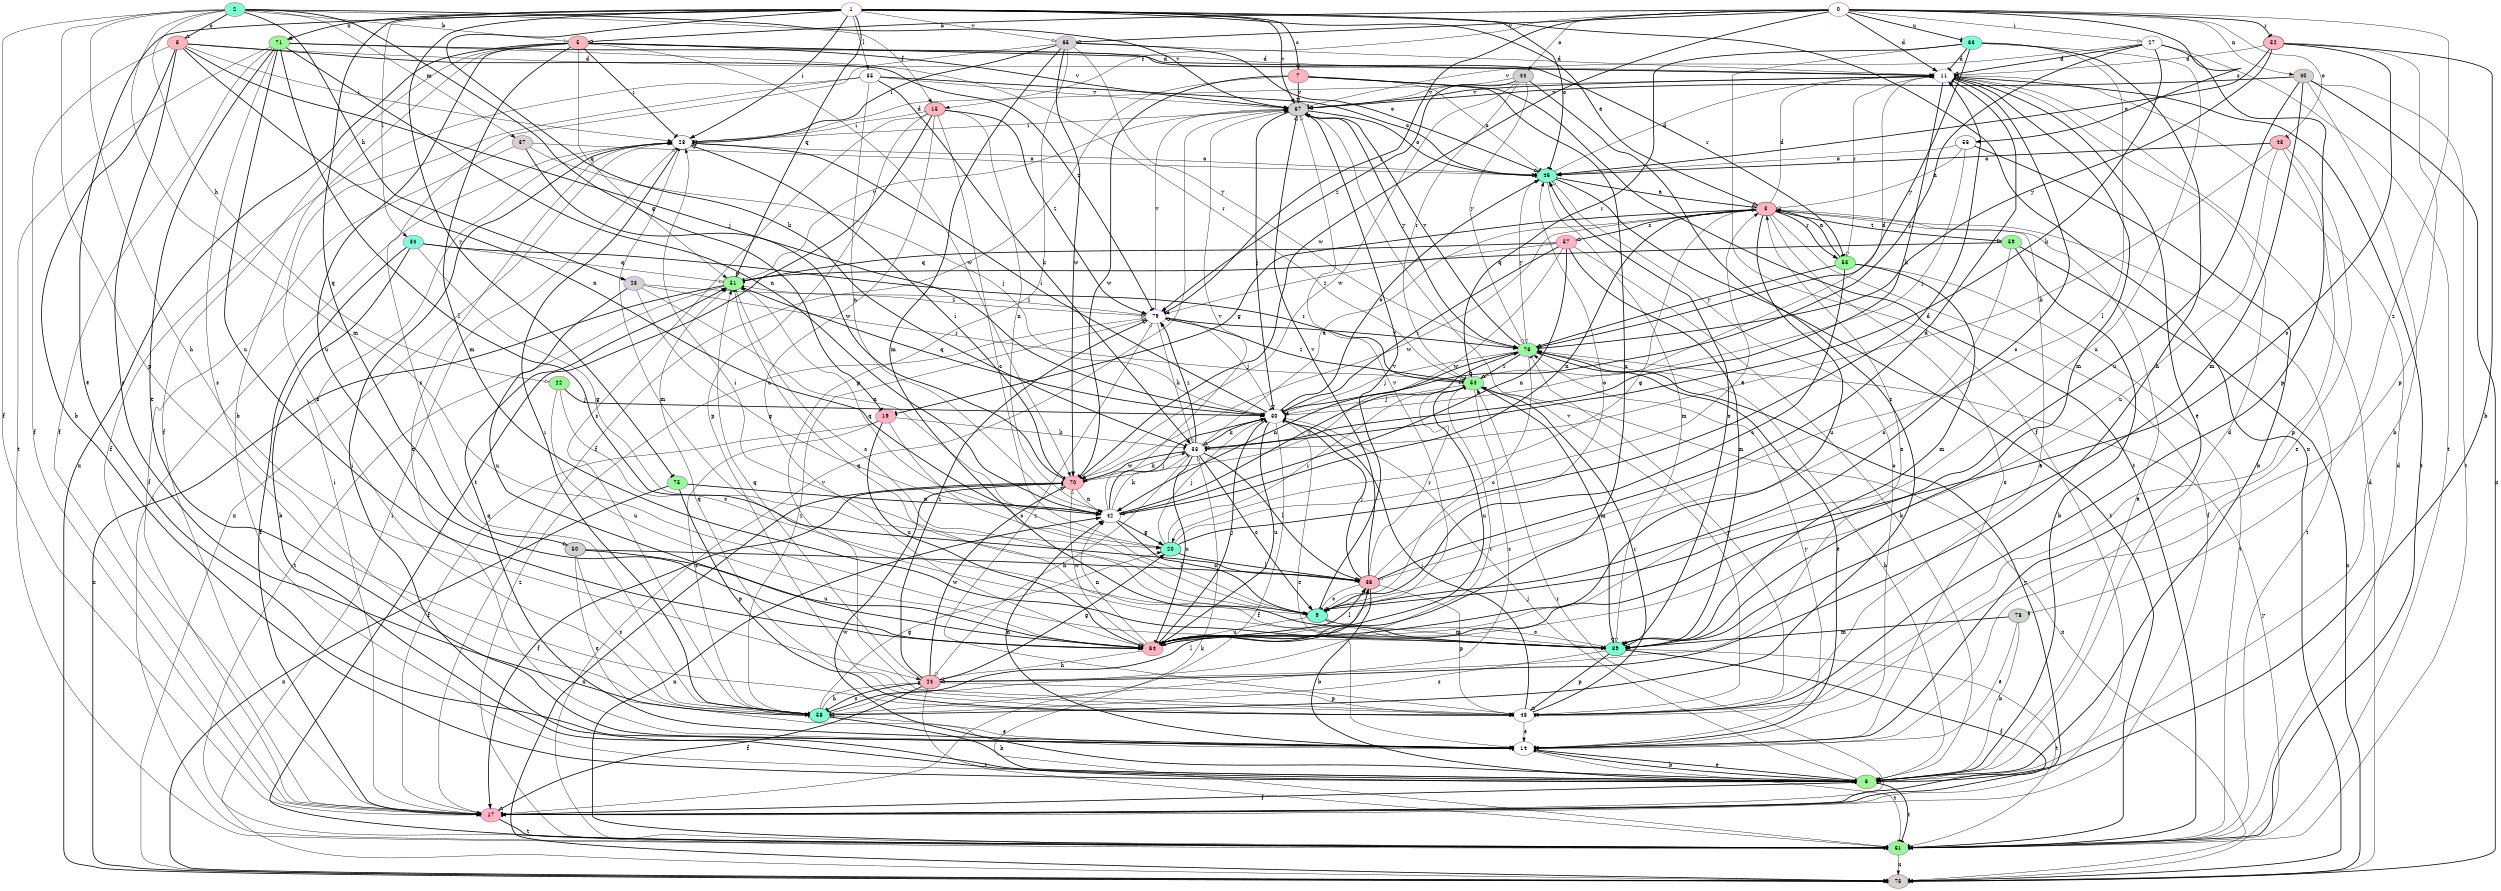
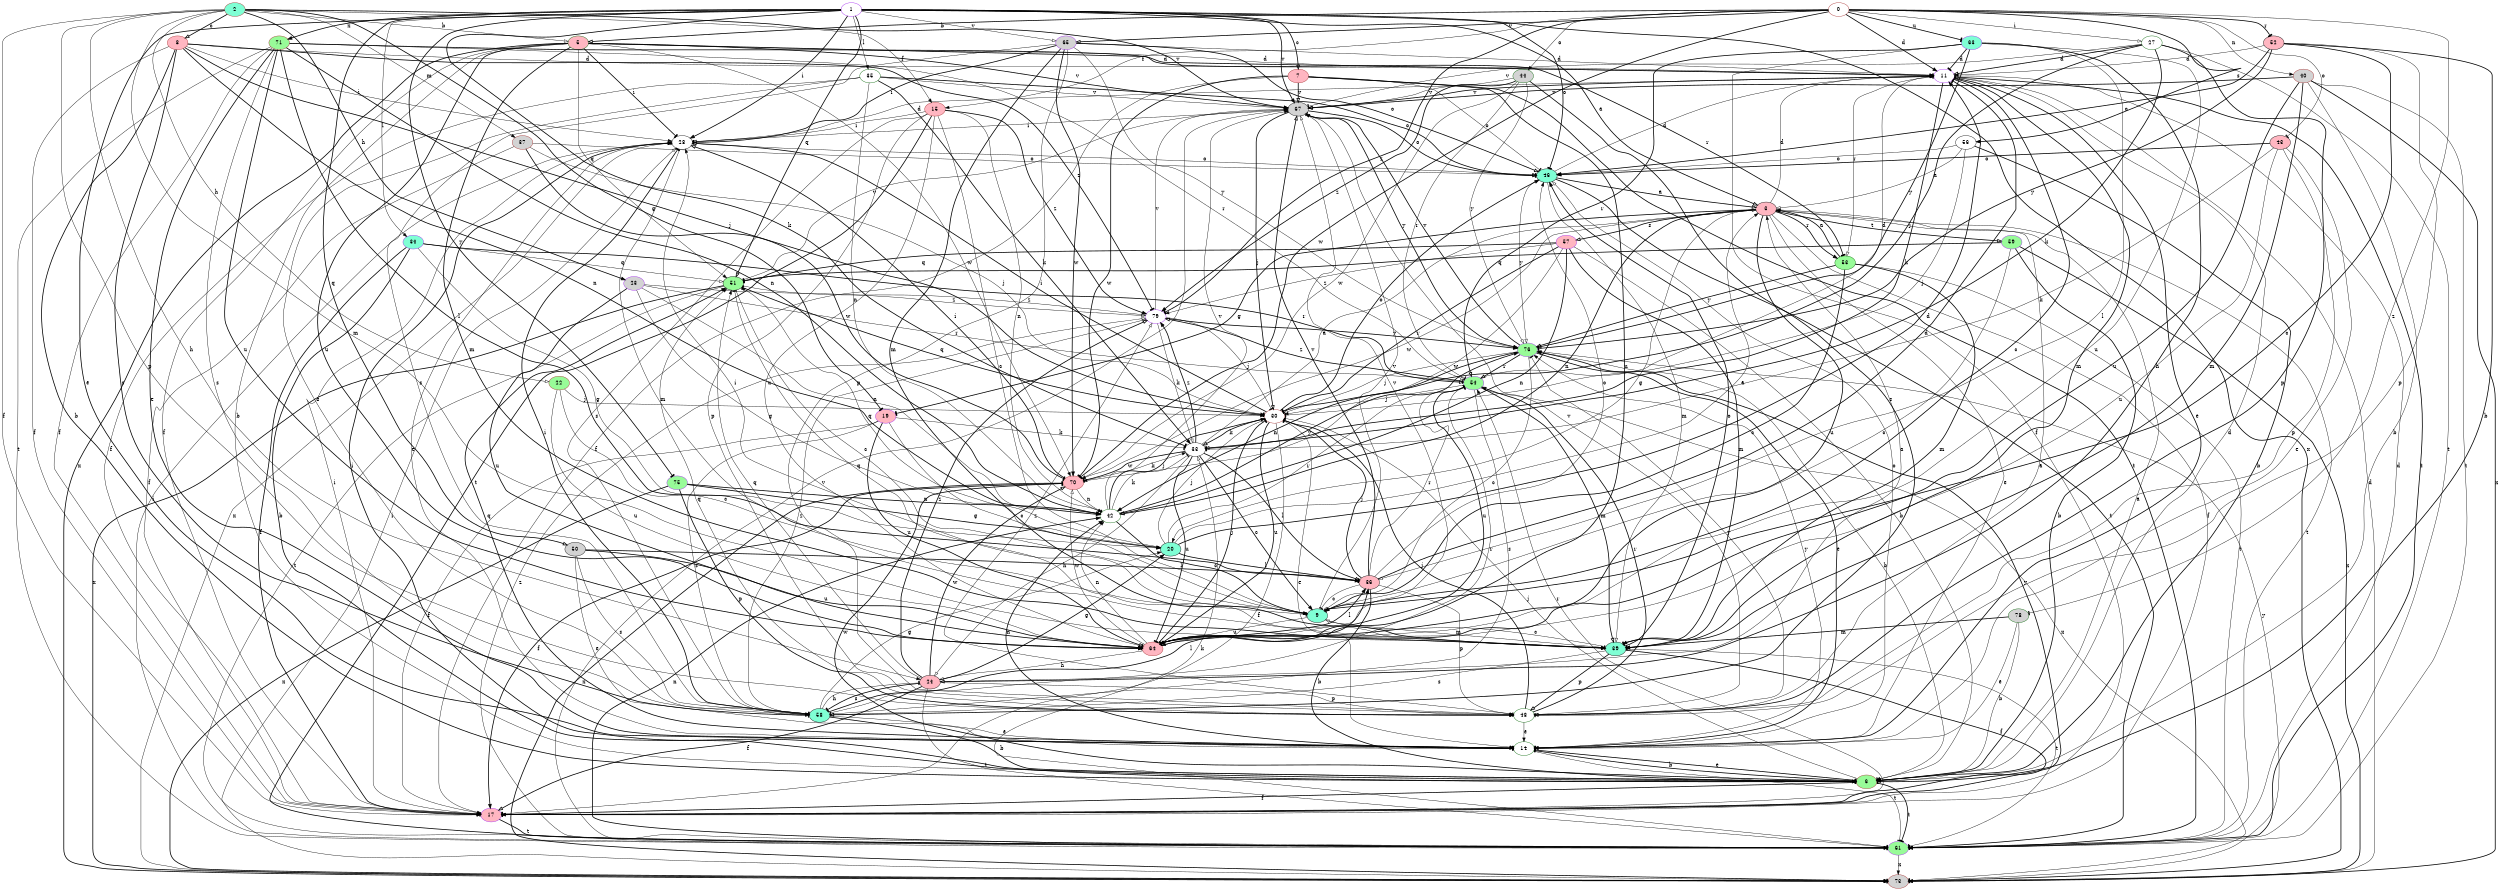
  strict digraph {
    node [color=black fillcolor=lightpink style=filled]
    edge [arrowhead=onormal style=solid]
    0 [color=brown fillcolor=white]
    5 [color=darkgreen]
    11 [color=purple fillcolor=white]
-   15
+   15 [color=brown]
    27 [color=darkgreen fillcolor=white]
    40 [color=brown fillcolor=lightgrey]
    43
    44 [color=darkgreen fillcolor=lightgrey]
    52
    56 [fillcolor=white]
    63 [color=purple fillcolor=aquamarine]
    65 [color=purple fillcolor=lightgrey]
    70 [color=brown]
    78 [color=darkgreen fillcolor=lightgrey]
    79 [color=purple fillcolor=white]
    28 [fillcolor=white]
    51 [fillcolor=palegreen]
    67 [fillcolor=lightgrey]
    73 [color=brown fillcolor=lightgrey]
    17 [color=purple]
    39 [fillcolor=aquamarine]
    53 [color=darkgreen fillcolor=palegreen]
    64 [color=brown]
    6 [color=brown fillcolor=palegreen]
    14 [color=darkgreen fillcolor=white]
    33 [fillcolor=white]
    61 [color=purple fillcolor=palegreen]
    9 [fillcolor=aquamarine]
    48 [color=darkgreen fillcolor=white]
    42 [color=darkgreen fillcolor=white]
    58 [fillcolor=aquamarine]
    30 [color=brown fillcolor=white]
    46 [fillcolor=aquamarine]
    76 [color=purple fillcolor=palegreen]
    54 [color=purple fillcolor=palegreen]
    3
    24
    36
    1 [color=purple fillcolor=white]
    7 [color=brown]
    34 [color=purple fillcolor=aquamarine]
    35 [color=darkgreen fillcolor=white]
    50 [fillcolor=lightgrey]
    71 [color=brown fillcolor=palegreen]
    75 [color=purple fillcolor=palegreen]
    19 [color=purple]
    20 [fillcolor=aquamarine]
    57 [color=purple]
    59 [color=purple fillcolor=palegreen]
    2 [color=brown fillcolor=aquamarine]
    8 [color=brown]
    22 [color=brown fillcolor=palegreen]
    23 [color=purple fillcolor=lightgrey]
    37 [color=brown fillcolor=lightgrey]
    0 -> 5 [label=b style=bold]
    0 -> 11 [arrowhead=normal label=d style=bold]
    0 -> 15 [arrowhead=normal label=f]
    0 -> 27 [label=i]
    0 -> 40 [arrowhead=normal label=n]
    0 -> 43 [arrowhead=tee label=o]
    0 -> 44 [arrowhead=normal label=o]
    0 -> 52 [arrowhead=tee label=r style=bold]
    0 -> 56 [arrowhead=normal label=s style=bold]
    0 -> 63 [arrowhead=tee label=u style=bold]
    0 -> 65 [label=v style=bold]
    0 -> 70 [arrowhead=tee label=w style=bold]
    0 -> 78 [arrowhead=tee label=z]
    0 -> 79 [arrowhead=tee label=z style=bold]
    5 -> 11 [arrowhead=tee label=d]
    5 -> 70 [arrowhead=normal label=w]
    5 -> 28 [arrowhead=tee label=i style=bold]
    5 -> 51 [arrowhead=normal label=q]
    5 -> 67 [arrowhead=normal label=v style=bold]
    5 -> 73 [arrowhead=normal label=x style=bold]
    5 -> 17 [arrowhead=tee label=f]
    5 -> 39 [arrowhead=normal label=m style=bold]
    5 -> 53 [arrowhead=tee label=r style=bold]
    5 -> 64 [label=u style=bold]
    5 -> 6 [label=b]
    11 -> 67 [label=v style=bold]
    11 -> 39 [arrowhead=tee label=m style=bold]
    11 -> 53 [label=r]
    11 -> 14 [arrowhead=tee label=e style=bold]
    11 -> 33 [arrowhead=tee label=k style=bold]
    11 -> 61 [arrowhead=normal label=t style=bold]
    11 -> 9 [label=c style=bold]
    15 -> 79 [arrowhead=normal label=z style=bold]
    15 -> 28 [label=i]
    15 -> 64 [arrowhead=tee label=u]
    15 -> 61 [arrowhead=normal label=t style=bold]
    15 -> 9 [arrowhead=normal label=c]
    15 -> 48 [arrowhead=tee label=p]
    15 -> 42 [arrowhead=tee label=n]
    15 -> 58 [arrowhead=tee label=s]
    27 -> 11 [label=d style=bold]
    27 -> 67 [arrowhead=tee label=v]
    27 -> 33 [label=k style=bold]
    27 -> 61 [arrowhead=normal label=t]
    27 -> 48 [label=p style=bold]
    27 -> 30 [arrowhead=tee label=j style=bold]
    40 -> 67 [label=v style=bold]
    40 -> 73 [label=x style=bold]
    40 -> 39 [arrowhead=normal label=m style=bold]
    40 -> 64 [label=u style=bold]
    40 -> 6 [label=b]
    40 -> 61 [arrowhead=tee label=t]
    43 -> 64 [arrowhead=normal label=u]
    43 -> 14 [label=e]
    43 -> 33 [arrowhead=tee label=k]
    43 -> 48 [label=p]
    43 -> 46 [arrowhead=normal label=o style=bold]
    44 -> 70 [label=w]
    44 -> 79 [arrowhead=normal label=z style=bold]
    44 -> 67 [label=v]
    44 -> 58 [label=s style=bold]
    44 -> 76 [label=y]
    44 -> 54 [arrowhead=tee label=r]
    52 -> 11 [arrowhead=normal label=d]
    52 -> 6 [arrowhead=tee label=b style=bold]
    52 -> 9 [arrowhead=normal label=c style=bold]
    52 -> 48 [arrowhead=tee label=p]
    52 -> 46 [arrowhead=normal label=o style=bold]
    52 -> 76 [arrowhead=tee label=y style=bold]
    56 -> 6 [arrowhead=normal label=b style=bold]
    56 -> 30 [arrowhead=tee label=j]
    56 -> 46 [arrowhead=normal label=o]
    56 -> 3 [label=a]
    63 -> 11 [arrowhead=tee label=d style=bold]
    63 -> 17 [arrowhead=normal label=f]
    63 -> 64 [label=u]
    63 -> 76 [label=y style=bold]
    63 -> 54 [label=r style=bold]
    63 -> 24 [label=h style=bold]
    63 -> 36 [label=l]
    65 -> 11 [arrowhead=normal label=d]
    65 -> 70 [arrowhead=normal label=w style=bold]
    65 -> 28 [arrowhead=tee label=i style=bold]
    65 -> 39 [arrowhead=normal label=m style=bold]
    65 -> 48 [arrowhead=normal label=p]
    65 -> 58 [arrowhead=tee label=s]
    65 -> 46 [label=o style=bold]
    65 -> 76 [label=y]
    70 -> 28 [label=i style=bold]
    70 -> 73 [label=x style=bold]
    70 -> 17 [arrowhead=normal label=f style=bold]
    70 -> 33 [arrowhead=normal label=k]
    70 -> 42 [label=n]
    78 -> 39 [arrowhead=normal label=m style=bold]
    78 -> 6 [label=b]
    78 -> 14 [arrowhead=normal label=e]
    79 -> 67 [arrowhead=normal label=v]
    79 -> 33 [label=k]
    79 -> 30 [arrowhead=tee label=j]
    79 -> 76 [arrowhead=normal label=y style=bold]
    28 -> 11 [arrowhead=tee label=d]
    28 -> 73 [label=x]
    28 -> 39 [label=m]
    28 -> 14 [arrowhead=tee label=e]
    28 -> 46 [label=o]
    51 -> 79 [label=z]
    51 -> 67 [label=v]
    51 -> 73 [arrowhead=tee label=x style=bold]
    51 -> 61 [label=t]
    51 -> 9 [label=c]
    67 -> 28 [label=i]
    67 -> 30 [label=j style=bold]
    67 -> 46 [arrowhead=tee label=o style=bold]
    67 -> 76 [arrowhead=normal label=y style=bold]
    73 -> 11 [label=d]
    73 -> 28 [label=i]
    73 -> 76 [arrowhead=normal label=y]
    17 -> 28 [arrowhead=tee label=i]
    17 -> 61 [arrowhead=tee label=t style=bold]
    17 -> 76 [arrowhead=normal label=y style=bold]
    17 -> 54 [arrowhead=normal label=r]
    39 -> 51 [arrowhead=tee label=q]
    39 -> 17 [label=f style=bold]
    39 -> 61 [arrowhead=tee label=t]
    39 -> 9 [label=c]
    39 -> 48 [label=p style=bold]
    39 -> 58 [label=s]
    39 -> 46 [arrowhead=normal label=o style=bold]
    53 -> 39 [arrowhead=normal label=m style=bold]
    53 -> 61 [label=t]
    53 -> 9 [label=c style=bold]
    53 -> 76 [label=y style=bold]
    53 -> 3 [arrowhead=normal label=a style=bold]
    64 -> 70 [label=w]
    64 -> 67 [label=v]
    64 -> 42 [arrowhead=normal label=n]
    64 -> 30 [arrowhead=tee label=j style=bold]
    64 -> 24 [label=h]
    64 -> 36 [arrowhead=normal label=l style=bold]
    6 -> 11 [arrowhead=tee label=d]
    6 -> 70 [arrowhead=tee label=w style=bold]
    6 -> 28 [arrowhead=normal label=i style=bold]
    6 -> 17 [arrowhead=tee label=f style=bold]
    6 -> 14 [arrowhead=tee label=e style=bold]
    6 -> 61 [arrowhead=tee label=t style=bold]
    6 -> 30 [arrowhead=tee label=j]
    6 -> 3 [label=a]
    14 -> 51 [arrowhead=normal label=q style=bold]
    14 -> 6 [arrowhead=tee label=b style=bold]
    14 -> 61 [arrowhead=tee label=t]
    14 -> 42 [arrowhead=normal label=n style=bold]
    14 -> 46 [label=o]
    14 -> 76 [arrowhead=normal label=y]
    33 -> 70 [arrowhead=tee label=w style=bold]
    33 -> 79 [arrowhead=normal label=z style=bold]
    33 -> 64 [arrowhead=tee label=u style=bold]
    33 -> 9 [arrowhead=normal label=c style=bold]
    33 -> 3 [label=a]
    33 -> 24 [label=h]
    33 -> 36 [label=l style=bold]
    61 -> 11 [arrowhead=tee label=d]
    61 -> 79 [label=z]
    61 -> 28 [arrowhead=normal label=i]
    61 -> 67 [arrowhead=tee label=v]
    61 -> 73 [arrowhead=normal label=x]
    61 -> 33 [label=k]
    61 -> 42 [arrowhead=normal label=n style=bold]
    9 -> 28 [arrowhead=normal label=i]
-   9 -> 67 [arrowhead=normal label=v style=bold]
+   9 -> 67 [arrowhead=normal label=v]
    9 -> 39 [arrowhead=tee label=m]
    9 -> 64 [arrowhead=normal label=u]
    48 -> 79 [label=z]
    48 -> 51 [arrowhead=normal label=q]
    48 -> 67 [arrowhead=tee label=v]
    48 -> 14 [arrowhead=normal label=e]
    48 -> 30 [arrowhead=tee label=j style=bold]
    48 -> 76 [arrowhead=tee label=y]
    48 -> 54 [arrowhead=normal label=r style=bold]
    48 -> 3 [arrowhead=normal label=a]
    42 -> 67 [arrowhead=normal label=v]
    42 -> 33 [arrowhead=tee label=k]
    42 -> 9 [label=c style=bold]
    42 -> 30 [arrowhead=normal label=j style=bold]
    42 -> 76 [arrowhead=normal label=y style=bold]
    58 -> 79 [label=z]
    58 -> 28 [arrowhead=tee label=i style=bold]
    58 -> 6 [arrowhead=tee label=b style=bold]
    58 -> 14 [arrowhead=tee label=e]
    58 -> 54 [arrowhead=tee label=r]
    58 -> 24 [arrowhead=tee label=h]
    58 -> 36 [arrowhead=normal label=l style=bold]
    58 -> 20 [arrowhead=normal label=g]
    30 -> 28 [label=i style=bold]
    30 -> 51 [arrowhead=tee label=q style=bold]
    30 -> 17 [arrowhead=tee label=f]
    30 -> 64 [arrowhead=tee label=u style=bold]
    30 -> 14 [arrowhead=normal label=e]
    30 -> 33 [label=k style=bold]
    30 -> 46 [arrowhead=normal label=o style=bold]
    46 -> 11 [label=d]
    46 -> 39 [label=m]
    46 -> 61 [arrowhead=tee label=t style=bold]
    46 -> 76 [label=y]
    46 -> 3 [label=a style=bold]
    76 -> 67 [label=v style=bold]
    76 -> 6 [arrowhead=tee label=b]
    76 -> 14 [label=e style=bold]
    76 -> 9 [label=c]
    76 -> 42 [arrowhead=normal label=n style=bold]
    76 -> 30 [label=j]
    76 -> 54 [label=r style=bold]
    54 -> 11 [arrowhead=normal label=d]
    54 -> 79 [label=z style=bold]
    54 -> 73 [arrowhead=tee label=x]
    54 -> 39 [label=m style=bold]
    54 -> 64 [arrowhead=normal label=u style=bold]
    54 -> 58 [arrowhead=tee label=s]
    54 -> 30 [arrowhead=normal label=j]
    3 -> 11 [label=d]
    3 -> 70 [arrowhead=normal label=w]
    3 -> 17 [arrowhead=tee label=f]
    3 -> 53 [arrowhead=normal label=r style=bold]
    3 -> 64 [arrowhead=tee label=u style=bold]
    3 -> 14 [arrowhead=tee label=e]
    3 -> 61 [arrowhead=tee label=t]
    3 -> 42 [label=n style=bold]
    3 -> 19 [arrowhead=tee label=g style=bold]
    3 -> 20 [arrowhead=normal label=g]
    3 -> 57 [label=s style=bold]
    3 -> 59 [label=t style=bold]
    24 -> 70 [label=w style=bold]
    24 -> 79 [label=z style=bold]
    24 -> 51 [arrowhead=normal label=q]
    24 -> 17 [label=f style=bold]
    24 -> 61 [arrowhead=tee label=t]
    24 -> 48 [arrowhead=normal label=p]
    24 -> 58 [arrowhead=tee label=s style=bold]
    24 -> 3 [arrowhead=normal label=a]
    24 -> 20 [arrowhead=normal label=g style=bold]
    36 -> 11 [arrowhead=tee label=d style=bold]
    36 -> 67 [label=v style=bold]
    36 -> 6 [label=b style=bold]
    36 -> 9 [arrowhead=tee label=c]
    36 -> 48 [arrowhead=normal label=p]
    36 -> 30 [arrowhead=tee label=j style=bold]
    36 -> 46 [arrowhead=normal label=o]
    36 -> 54 [arrowhead=tee label=r]
    1 -> 65 [label=v]
    1 -> 28 [arrowhead=normal label=i style=bold]
    1 -> 51 [label=q style=bold]
    1 -> 67 [arrowhead=normal label=v style=bold]
    1 -> 73 [arrowhead=tee label=x style=bold]
    1 -> 14 [arrowhead=normal label=e style=bold]
    1 -> 33 [arrowhead=tee label=k style=bold]
    1 -> 46 [arrowhead=tee label=o style=bold]
    1 -> 3 [label=a style=bold]
    1 -> 7 [label=c style=bold]
    1 -> 34 [arrowhead=normal label=l]
    1 -> 35 [arrowhead=normal label=l]
    1 -> 50 [label=q style=bold]
    1 -> 71 [arrowhead=normal label=x style=bold]
    1 -> 75 [arrowhead=tee label=y style=bold]
    7 -> 70 [arrowhead=tee label=w style=bold]
    7 -> 67 [label=v style=bold]
    7 -> 17 [label=f]
    7 -> 64 [label=u style=bold]
    7 -> 61 [label=t style=bold]
    7 -> 46 [arrowhead=tee label=o]
    34 -> 51 [label=q]
    34 -> 17 [label=f style=bold]
    34 -> 6 [arrowhead=tee label=b style=bold]
    34 -> 54 [label=r style=bold]
    34 -> 20 [arrowhead=normal label=g]
    35 -> 67 [arrowhead=normal label=v]
    35 -> 17 [arrowhead=normal label=f]
    35 -> 33 [arrowhead=normal label=k style=bold]
    35 -> 42 [arrowhead=normal label=n]
    35 -> 58 [arrowhead=tee label=s]
    35 -> 46 [label=o style=bold]
    50 -> 64 [label=u style=bold]
    50 -> 14 [arrowhead=tee label=e]
    50 -> 58 [arrowhead=normal label=s]
    50 -> 36 [arrowhead=tee label=l style=bold]
    71 -> 11 [label=d style=bold]
    71 -> 17 [label=f]
    71 -> 64 [arrowhead=normal label=u style=bold]
    71 -> 14 [arrowhead=tee label=e style=bold]
    71 -> 61 [arrowhead=normal label=t]
    71 -> 42 [arrowhead=normal label=n style=bold]
    71 -> 58 [label=s]
    71 -> 54 [label=r]
    71 -> 36 [arrowhead=normal label=l style=bold]
    75 -> 73 [label=x style=bold]
    75 -> 48 [label=p style=bold]
    75 -> 42 [label=n style=bold]
-   42 -> 20 [arrowhead=normal label=g style=bold]
+   75 -> 20 [arrowhead=normal label=g style=bold]
    19 -> 17 [arrowhead=normal label=f]
    19 -> 64 [label=u style=bold]
    19 -> 33 [arrowhead=tee label=k]
    19 -> 9 [label=c]
    19 -> 58 [label=s]
    20 -> 11 [arrowhead=normal label=d style=bold]
    20 -> 51 [arrowhead=normal label=q]
    20 -> 30 [label=j]
    20 -> 54 [arrowhead=tee label=r]
    20 -> 3 [arrowhead=normal label=a]
    20 -> 36 [label=l style=bold]
    57 -> 70 [arrowhead=normal label=w]
    57 -> 79 [arrowhead=normal label=z]
    57 -> 51 [arrowhead=tee label=q style=bold]
    57 -> 39 [arrowhead=tee label=m style=bold]
    57 -> 6 [arrowhead=normal label=b]
    57 -> 42 [label=n style=bold]
    57 -> 30 [arrowhead=tee label=r style=bold]
    59 -> 51 [arrowhead=tee label=q style=bold]
    59 -> 73 [arrowhead=normal label=x style=bold]
    59 -> 6 [arrowhead=normal label=b style=bold]
    59 -> 9 [arrowhead=tee label=c]
    2 -> 5 [label=b]
    2 -> 15 [arrowhead=normal label=f]
    2 -> 67 [label=v style=bold]
    2 -> 17 [label=f]
    2 -> 39 [label=m]
    2 -> 48 [arrowhead=normal label=p]
    2 -> 24 [arrowhead=normal label=h]
    2 -> 19 [arrowhead=tee label=g style=bold]
    2 -> 8 [label=c style=bold]
    2 -> 22 [label=h]
    2 -> 23 [arrowhead=normal label=h style=bold]
    2 -> 37 [arrowhead=normal label=m]
    8 -> 11 [label=d]
    8 -> 79 [arrowhead=tee label=z style=bold]
    8 -> 28 [arrowhead=normal label=i]
    8 -> 17 [arrowhead=normal label=f]
    8 -> 6 [label=b style=bold]
    8 -> 42 [label=n style=bold]
    8 -> 58 [label=s style=bold]
    8 -> 30 [arrowhead=tee label=j style=bold]
    22 -> 64 [arrowhead=tee label=u]
    22 -> 9 [arrowhead=tee label=c]
-   22 -> 30 [arrowhead=normal label=j style=bold]
+   22 -> 30 [arrowhead=normal label=j]
    23 -> 79 [label=z]
    23 -> 64 [label=u style=bold]
    23 -> 42 [label=n]
    23 -> 54 [arrowhead=tee label=r]
    23 -> 20 [arrowhead=normal label=g]
    37 -> 70 [arrowhead=tee label=w style=bold]
    37 -> 17 [arrowhead=normal label=f]
    37 -> 30 [arrowhead=normal label=j]
    37 -> 46 [label=o]
  }
